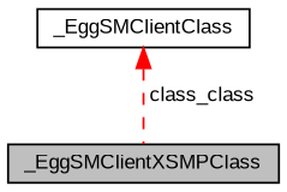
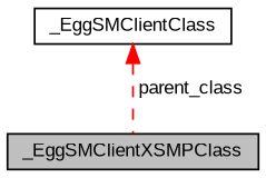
  digraph {
    fontname="Liberation Sans"
    node [color=black fontname="Liberation Sans" fontsize=10 shape=record style=filled]
    n1 [fillcolor=grey75 fontcolor=black height=0.2 label=_EggSMClientXSMPClass width=0.4]
    n2 [fillcolor=white height=0.2 label=_EggSMClientClass width=0.4]
-   n2 -> n1 [color=red dir=back fontname="Liberation Sans" fontsize=10 label=" class_class" labelfontname=Helvetica labelfontsize=10 style=dashed]
+   n2 -> n1 [color=red dir=back fontname="Liberation Sans" fontsize=10 label=" parent_class" labelfontname=Helvetica labelfontsize=10 style=dashed]
  }
